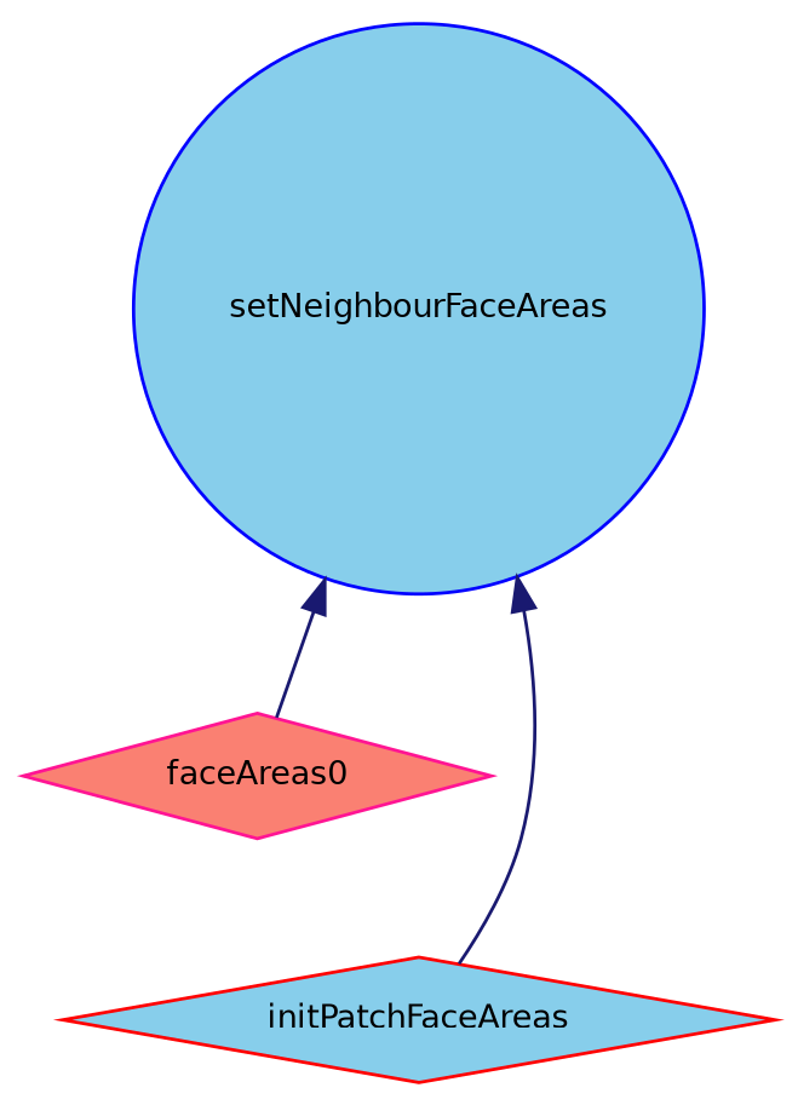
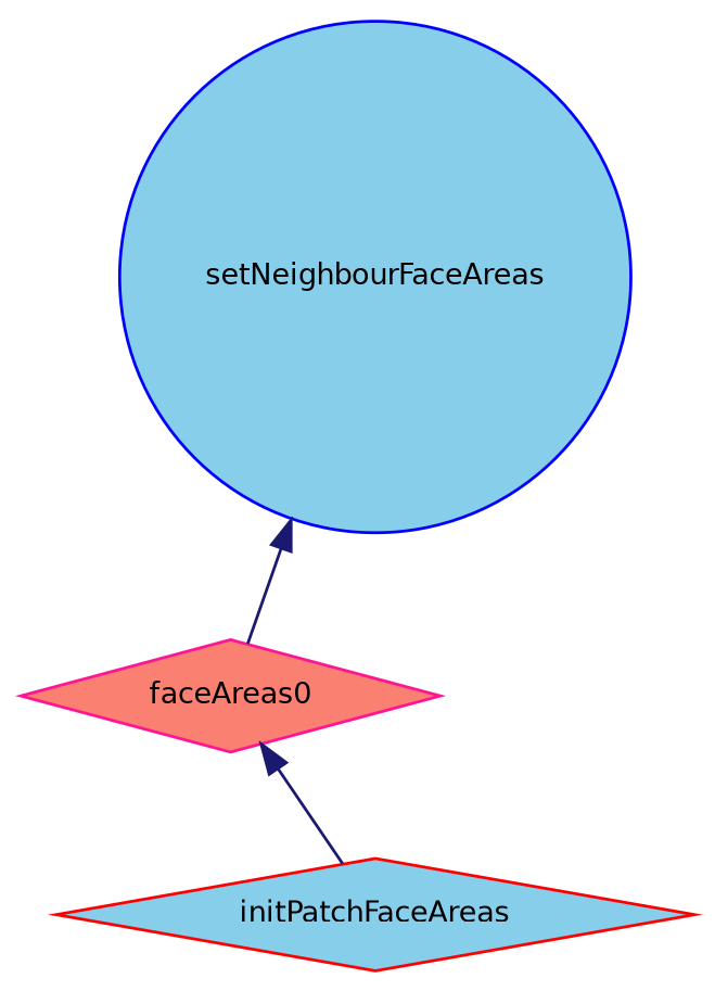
  digraph {
    rankdir=TB
    node [fillcolor=skyblue fontname=Helvetica fontsize=10 shape=diamond style=filled]
    edge [color=midnightblue dir=back fontname=Helvetica fontsize=10 labelfontname=Helvetica labelfontsize=10 style=solid]
    n1 [color=deeppink fillcolor=salmon fontcolor=black height=0.2 label=faceAreas0 width=0.4]
    n2 [color=red height=0.2 label=initPatchFaceAreas width=0.4]
    n3 [color=blue height=0.2 label=setNeighbourFaceAreas shape=circle width=0.4]
-   n3 -> n2
+   n1 -> n2
    n3 -> n1
  }
